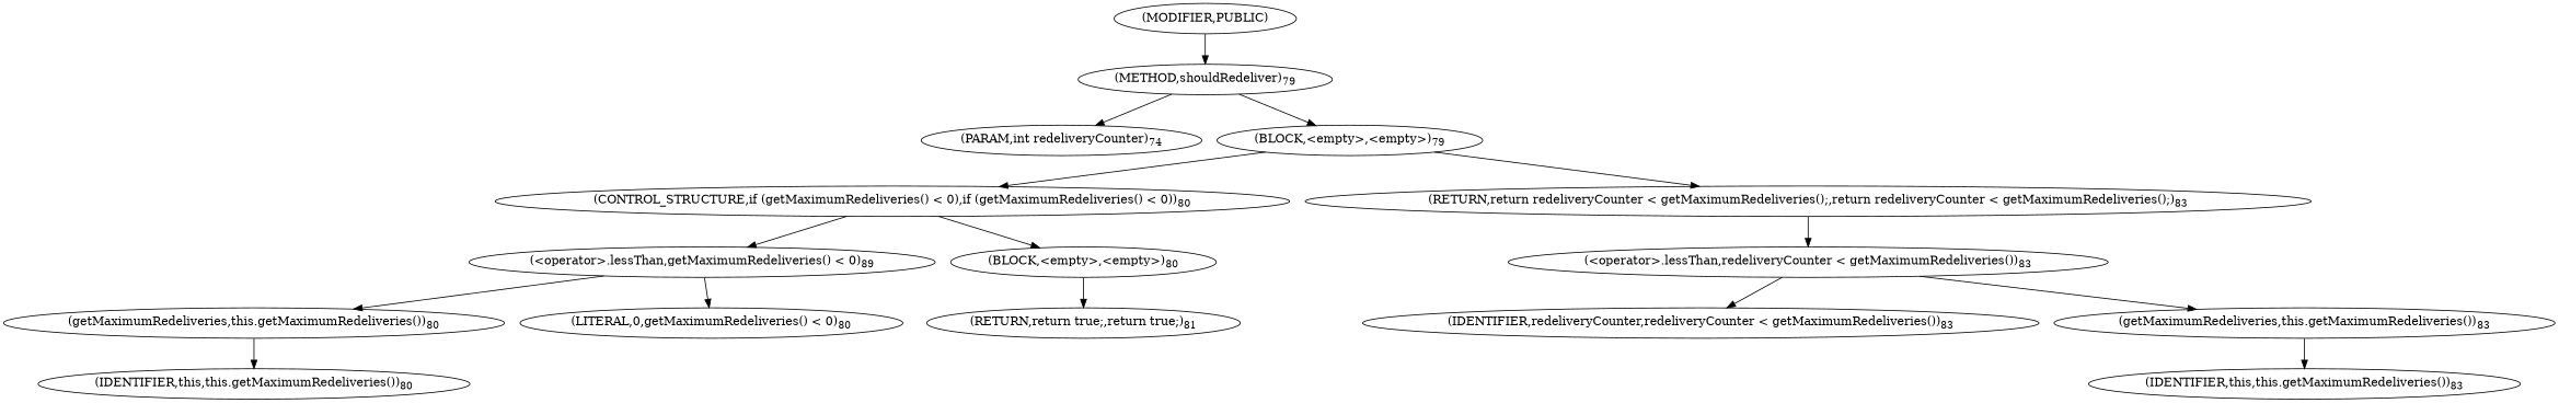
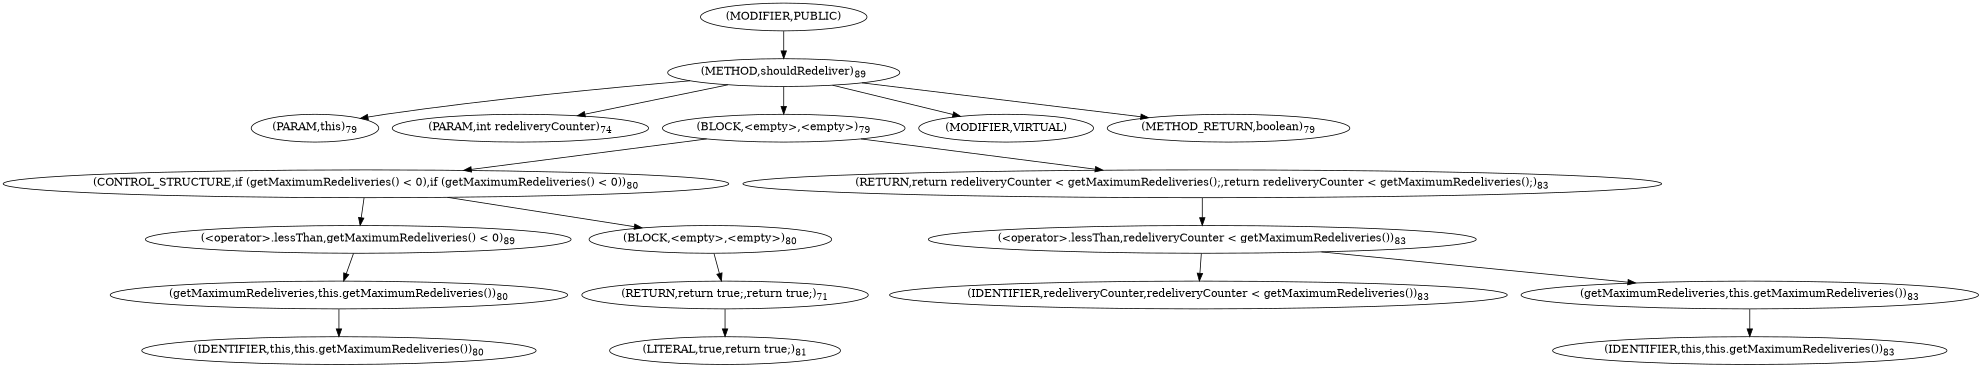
  digraph {
-   n1 [label=<(METHOD,shouldRedeliver)<SUB>79</SUB>>]
+   n1 [label=<(METHOD,shouldRedeliver)<SUB>89</SUB>>]
+   n2 [label=<(PARAM,this)<SUB>79</SUB>>]
    n3 [label=<(PARAM,int redeliveryCounter)<SUB>74</SUB>>]
    n4 [label=<(BLOCK,&lt;empty&gt;,&lt;empty&gt;)<SUB>79</SUB>>]
+   n5 [label=<(MODIFIER,VIRTUAL)>]
+   n6 [label=<(METHOD_RETURN,boolean)<SUB>79</SUB>>]
    n7 [label=<(CONTROL_STRUCTURE,if (getMaximumRedeliveries() &lt; 0),if (getMaximumRedeliveries() &lt; 0))<SUB>80</SUB>>]
    n8 [label=<(RETURN,return redeliveryCounter &lt; getMaximumRedeliveries();,return redeliveryCounter &lt; getMaximumRedeliveries();)<SUB>83</SUB>>]
    n9 [label=<(MODIFIER,PUBLIC)>]
    n10 [label=<(&lt;operator&gt;.lessThan,getMaximumRedeliveries() &lt; 0)<SUB>89</SUB>>]
    n11 [label=<(BLOCK,&lt;empty&gt;,&lt;empty&gt;)<SUB>80</SUB>>]
    n12 [label=<(&lt;operator&gt;.lessThan,redeliveryCounter &lt; getMaximumRedeliveries())<SUB>83</SUB>>]
    n13 [label=<(getMaximumRedeliveries,this.getMaximumRedeliveries())<SUB>80</SUB>>]
-   n14 [label=<(LITERAL,0,getMaximumRedeliveries() &lt; 0)<SUB>80</SUB>>]
-   n15 [label=<(RETURN,return true;,return true;)<SUB>81</SUB>>]
+   n15 [label=<(RETURN,return true;,return true;)<SUB>71</SUB>>]
    n16 [label=<(IDENTIFIER,this,this.getMaximumRedeliveries())<SUB>80</SUB>>]
+   n17 [label=<(LITERAL,true,return true;)<SUB>81</SUB>>]
    n18 [label=<(IDENTIFIER,redeliveryCounter,redeliveryCounter &lt; getMaximumRedeliveries())<SUB>83</SUB>>]
    n19 [label=<(getMaximumRedeliveries,this.getMaximumRedeliveries())<SUB>83</SUB>>]
    n20 [label=<(IDENTIFIER,this,this.getMaximumRedeliveries())<SUB>83</SUB>>]
+   n1 -> n2
    n1 -> n3
    n1 -> n4
+   n1 -> n5
+   n1 -> n6
    n4 -> n7
    n4 -> n8
    n7 -> n10
    n7 -> n11
    n8 -> n12
    n9 -> n1
    n10 -> n13
-   n10 -> n14
    n11 -> n15
    n12 -> n18
    n12 -> n19
    n13 -> n16
+   n15 -> n17
    n19 -> n20
  }
